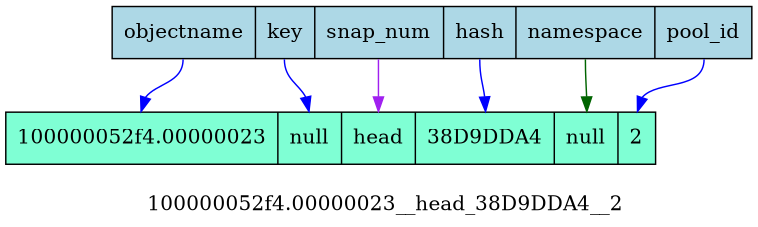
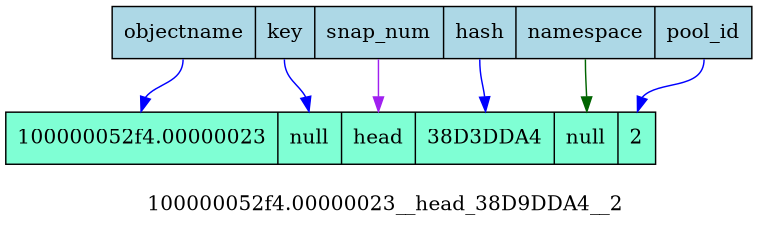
  digraph {
    label="\n  100000052f4.00000023__head_38D9DDA4__2"
    rankdir=TD
    node [shape=record style=filled]
    edge [color=blue]
    n1 [label=" <1> objectname |<2>  key | <3> snap_num  |<4> hash  |<5> namespace | <6> pool_id" width=2 fillcolor=lightblue]
-   n2 [label=" <1> 100000052f4.00000023 |<2> null |<3> head |<4> 38D9DDA4 | <5> null | <6> 2 " width=2 fillcolor=aquamarine]
+   n2 [label=" <1> 100000052f4.00000023 |<2> null |<3> head |<4> 38D3DDA4 | <5> null | <6> 2 " width=2 fillcolor=aquamarine]
    n1 -> n2 [headport=1 tailport=1]
    n1 -> n2 [headport=2 tailport=2]
    n1 -> n2 [headport=3 tailport=3 color=purple]
    n1 -> n2 [headport=4 tailport=4]
    n1 -> n2 [headport=5 tailport=5 color=darkgreen]
    n1 -> n2 [headport=6 tailport=6]
  }
